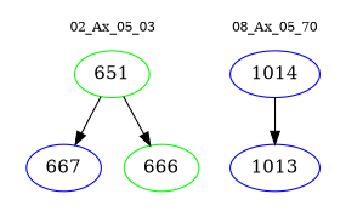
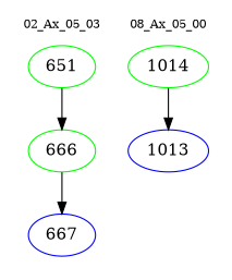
  digraph {
    node [color=green]
    edge [color=black]
    n1 [label=651]
    n2 [color=blue label=667]
    n3 [label=666]
-   n4 [color=blue label=1014]
+   n4 [label=1014]
    n5 [color=blue label=1013]
    subgraph cluster_1 {
      color=white
      fontsize=10
      label="02_Ax_05_03"
      n1
      n2
      n3
    }
    subgraph cluster_2 {
      color=white
      fontsize=10
-     label="08_Ax_05_70"
+     label="08_Ax_05_00"
      n4
      n5
    }
-   n1 -> n2
+   n3 -> n2
    n1 -> n3
    n4 -> n5
  }
